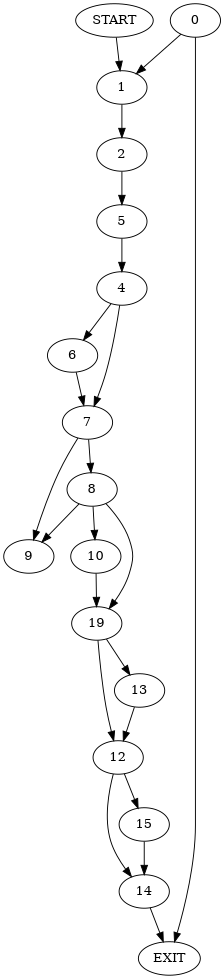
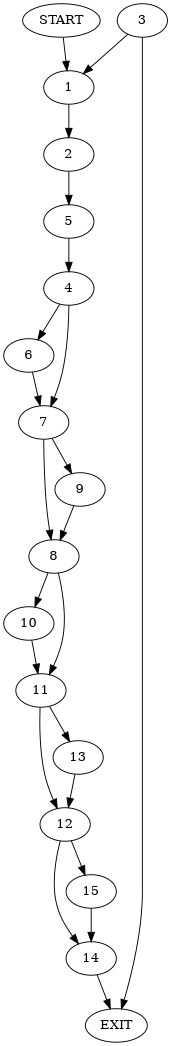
  digraph {
    n1 [label=START]
    1
    2
    n4 [label=EXIT]
    5
-   3 [label=0]
+   3
    4
    6
    7
    8
    9
    10
-   11 [label=19]
+   11
    12
    13
    14
    15
    n1 -> 1
    1 -> 2
    2 -> 5
    5 -> 4
    3 -> 1
    3 -> n4
    4 -> 6
    4 -> 7
    6 -> 7
    7 -> 8
    7 -> 9
    8 -> 10
    8 -> 11
-   8 -> 9
+   9 -> 8
    10 -> 11
    11 -> 12
    11 -> 13
    12 -> 14
    12 -> 15
    13 -> 12
    14 -> n4
    15 -> 14
  }
